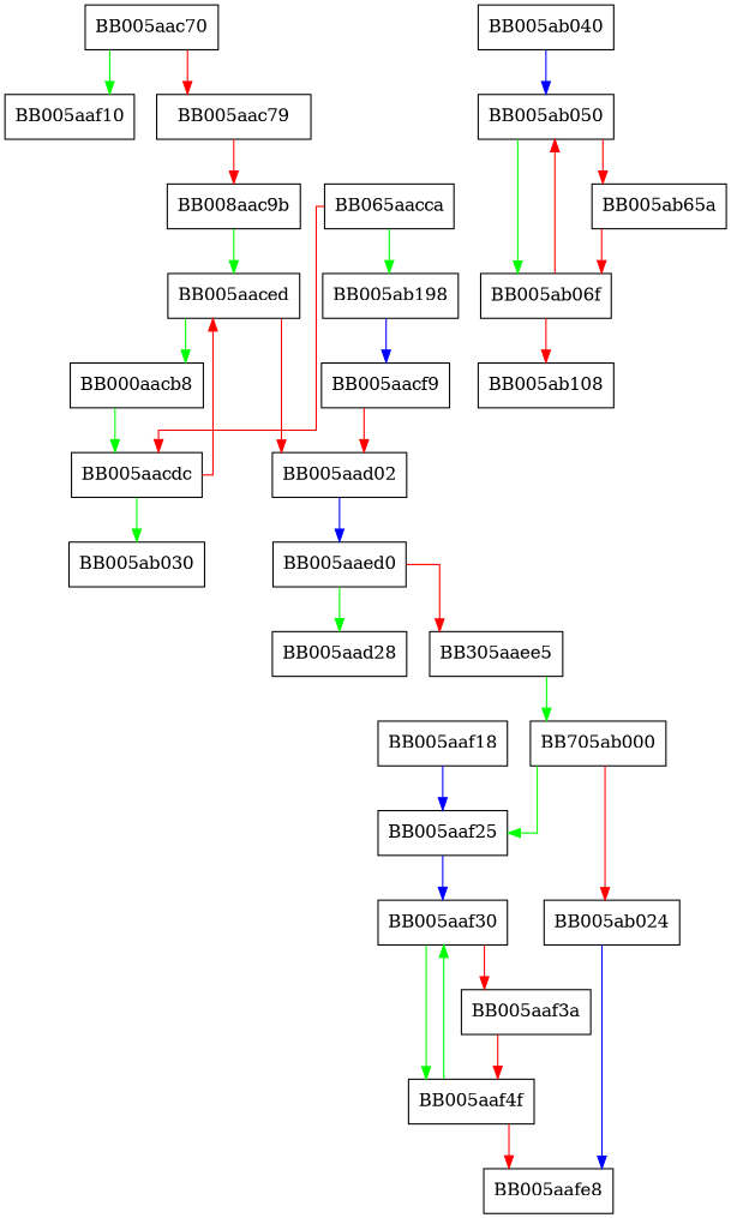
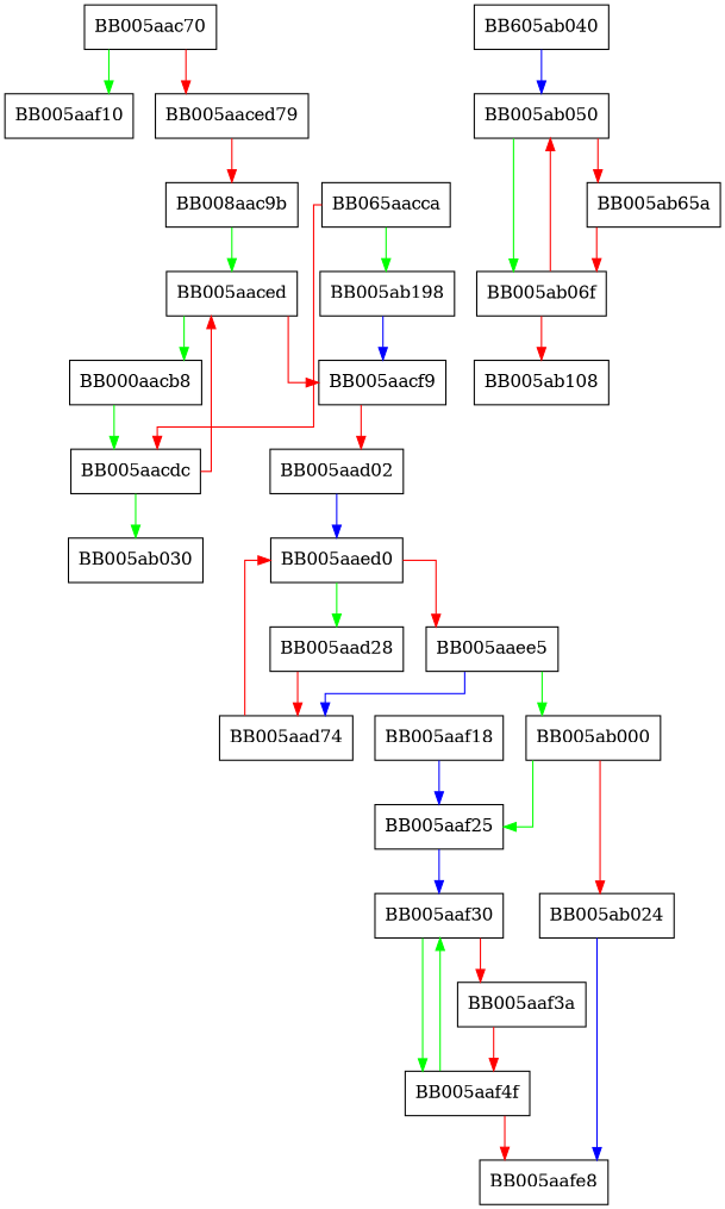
  digraph {
    splines=ortho
    node [shape=box]
    edge [color=red]
    BB005aac70
    BB005aaf10
-   BB005aac79
+   BB005aac79 [label=BB005aaced79]
    n4 [label=BB008aac9b]
-   BB005ab040
+   BB005ab040 [label=BB605ab040]
    BB005ab050
    BB005aaced
    BB005ab06f
    n9 [label=BB005ab65a]
    n10 [label=BB000aacb8]
    BB005aacf9
    BB005aacdc
    BB005aad02
    BB005aaf18
    BB005aaf25
    BB005aaf30
    BB005ab030
    n18 [label=BB065aacca]
    n19 [label=BB005ab198]
    BB005aaed0
    BB005aad28
-   BB005aaee5 [label=BB305aaee5]
-   BB005ab000 [label=BB705ab000]
+   BB005aaee5
+   BB005aad74
+   BB005ab000
    BB005ab024
    BB005aafe8
    BB005aaf4f
    BB005aaf3a
    BB005ab108
    BB005aac70 -> BB005aaf10 [color=green]
    BB005aac70 -> BB005aac79
    BB005aac79 -> n4
    n4 -> BB005aaced [color=green]
    BB005ab040 -> BB005ab050 [color=blue]
    BB005ab050 -> BB005ab06f [color=green]
    BB005ab050 -> n9
    BB005aaced -> n10 [color=green]
-   BB005aaced -> BB005aad02
+   BB005aaced -> BB005aacf9
    BB005ab06f -> BB005ab050
    BB005ab06f -> BB005ab108
    n9 -> BB005ab06f
    n10 -> BB005aacdc [color=green]
    BB005aacf9 -> BB005aad02
    BB005aacdc -> BB005aaced
    BB005aacdc -> BB005ab030 [color=green]
    BB005aad02 -> BB005aaed0 [color=blue]
    BB005aaf18 -> BB005aaf25 [color=blue]
    BB005aaf25 -> BB005aaf30 [color=blue]
    BB005aaf30 -> BB005aaf4f [color=green]
    BB005aaf30 -> BB005aaf3a
    n18 -> BB005aacdc
    n18 -> n19 [color=green]
    n19 -> BB005aacf9 [color=blue]
    BB005aaed0 -> BB005aad28 [color=green]
    BB005aaed0 -> BB005aaee5
+   BB005aad28 -> BB005aad74
+   BB005aaee5 -> BB005aad74 [color=blue]
    BB005aaee5 -> BB005ab000 [color=green]
+   BB005aad74 -> BB005aaed0
    BB005ab000 -> BB005aaf25 [color=green]
    BB005ab000 -> BB005ab024
    BB005ab024 -> BB005aafe8 [color=blue]
    BB005aaf4f -> BB005aaf30 [color=green]
    BB005aaf4f -> BB005aafe8
    BB005aaf3a -> BB005aaf4f
  }
